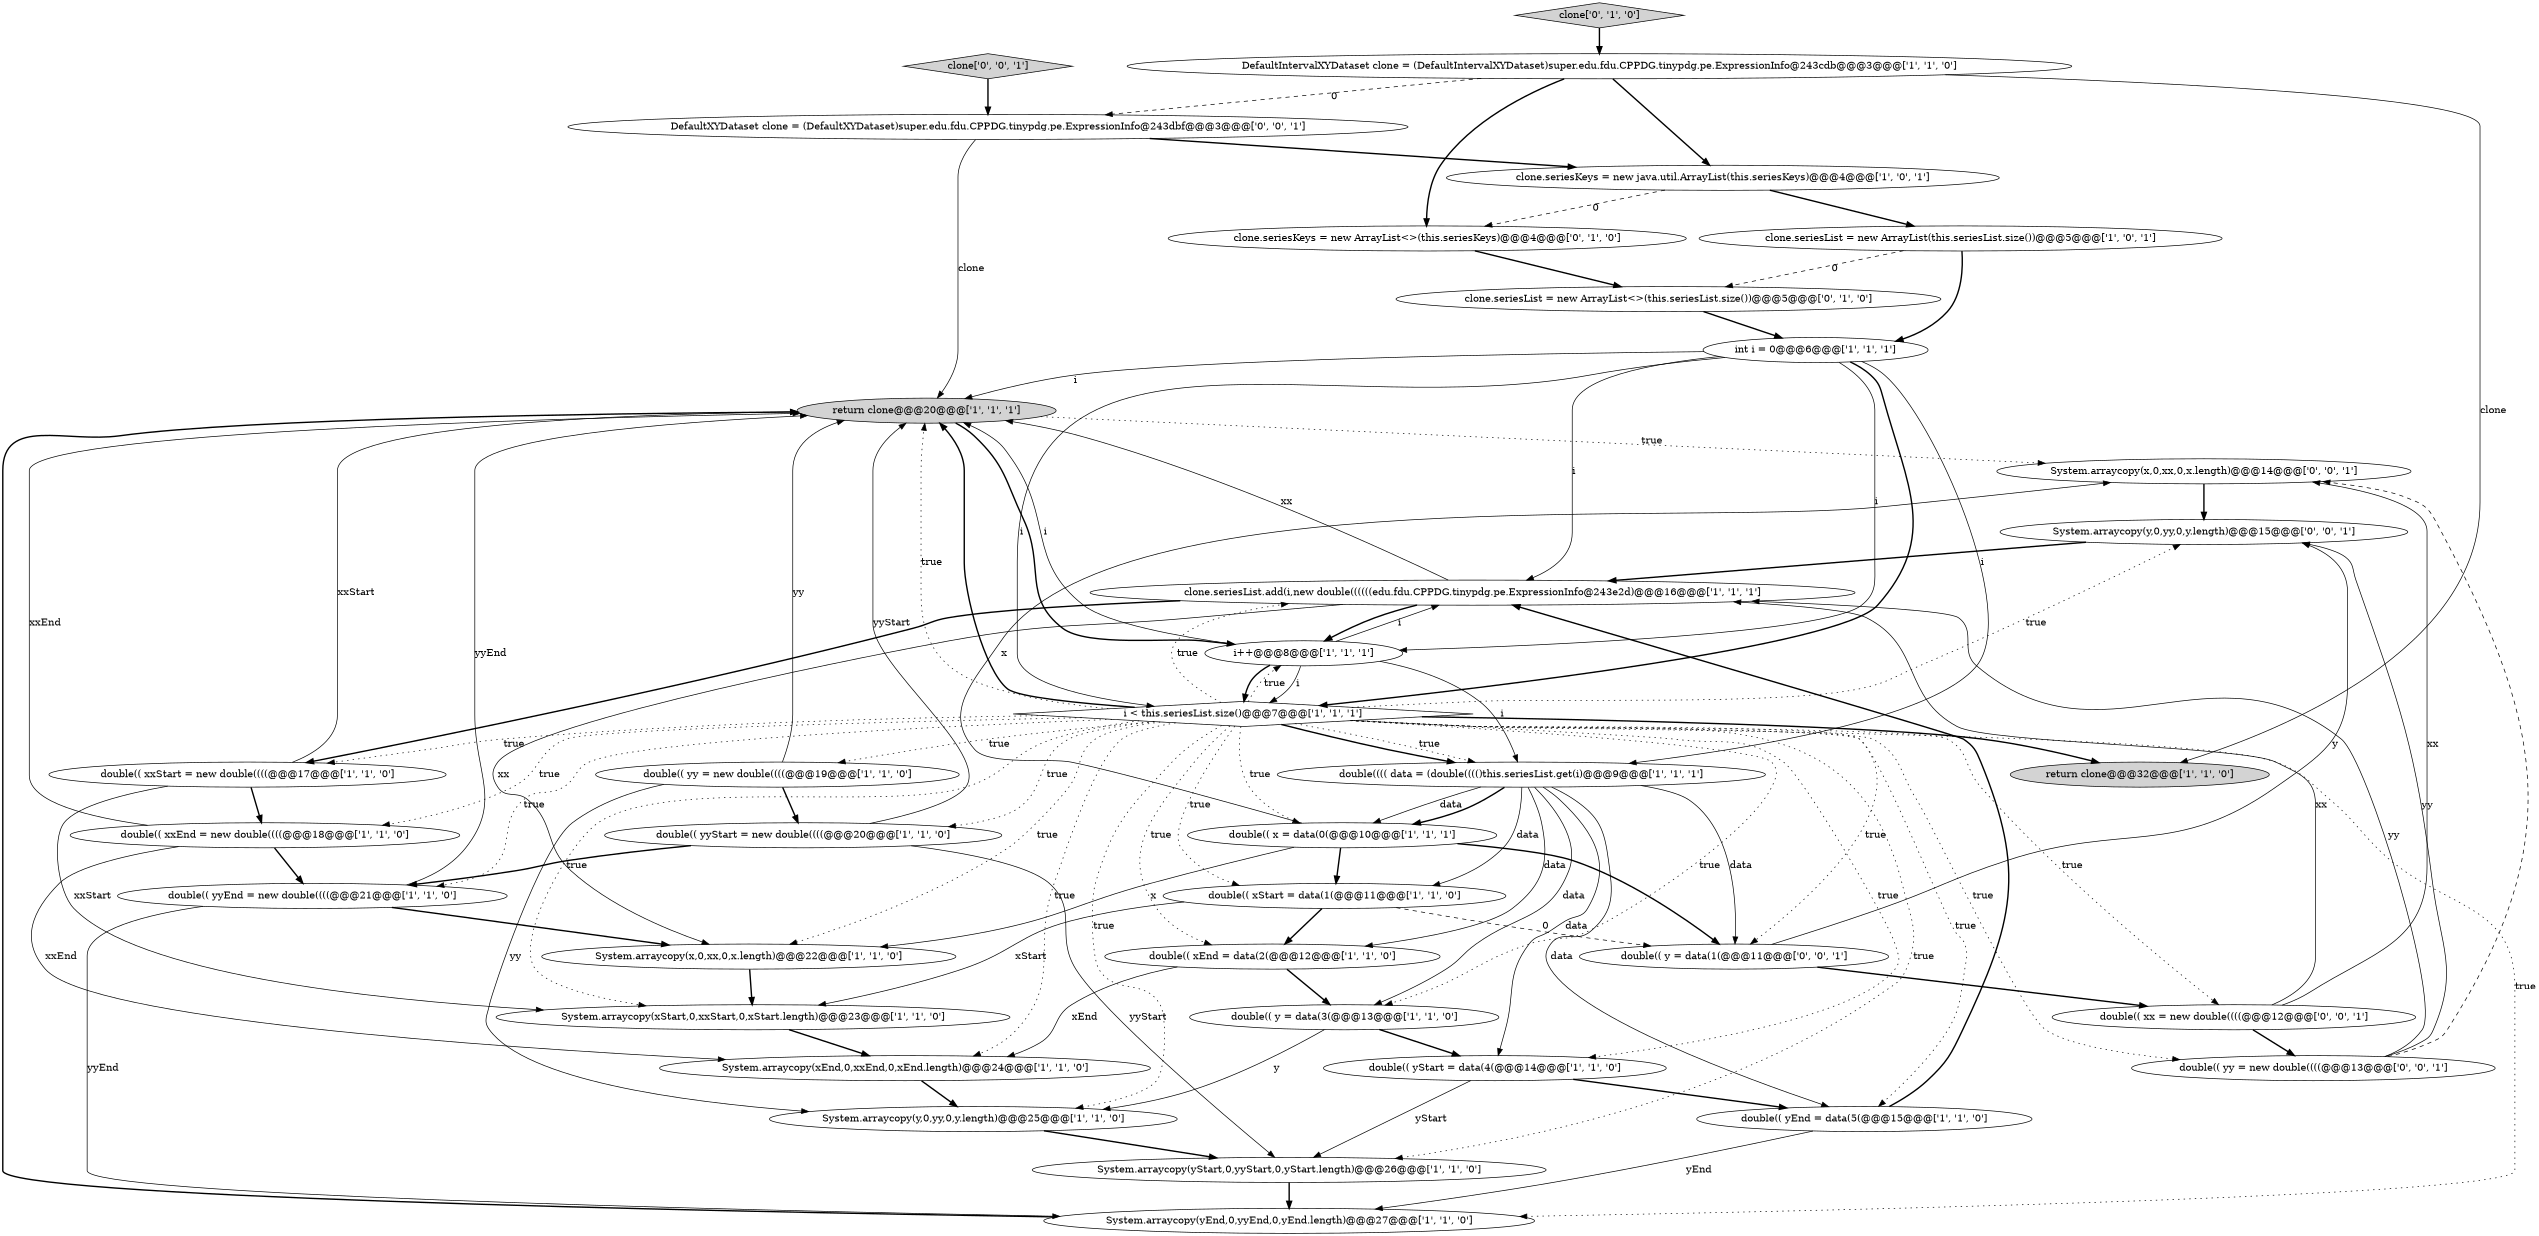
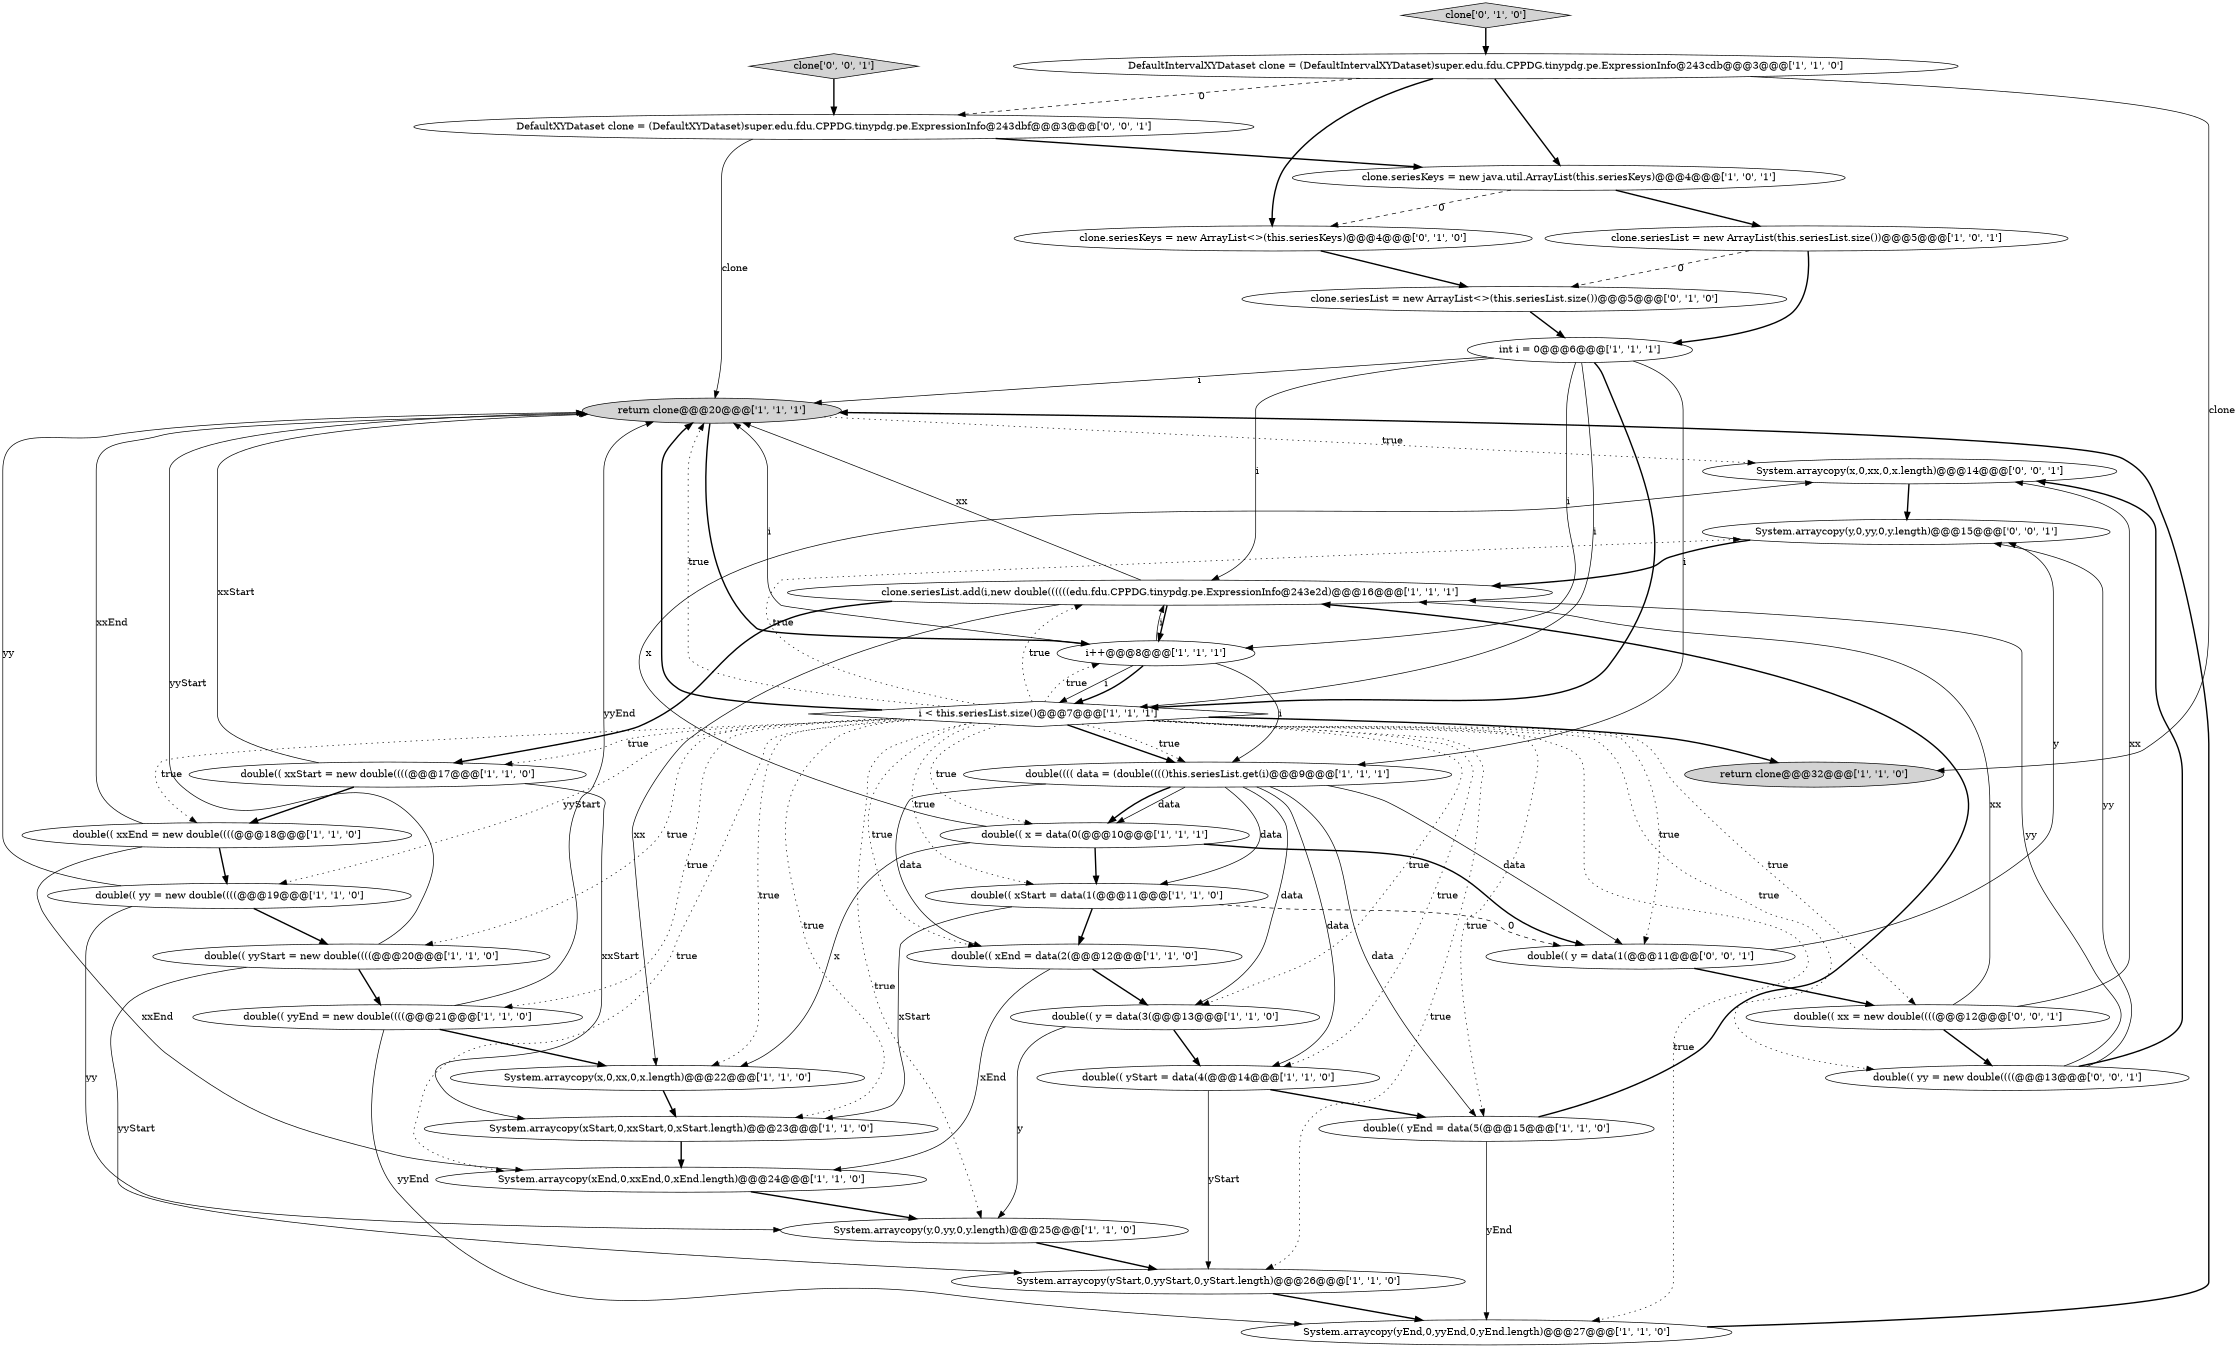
  digraph {
    node [fillcolor=white shape=ellipse style=filled]
    edge [style=solid]
    n1 [label="DefaultXYDataset clone = (DefaultXYDataset)super.edu.fdu.CPPDG.tinypdg.pe.ExpressionInfo@243dbf@@@3@@@['0', '0', '1']"]
    n2 [fillcolor=lightgray label="return clone@@@20@@@['1', '1', '1']"]
    n3 [label="clone.seriesKeys = new java.util.ArrayList(this.seriesKeys)@@@4@@@['1', '0', '1']"]
    n4 [label="System.arraycopy(x,0,xx,0,x.length)@@@14@@@['0', '0', '1']"]
    n5 [label="i++@@@8@@@['1', '1', '1']"]
    n6 [label="clone.seriesKeys = new ArrayList<>(this.seriesKeys)@@@4@@@['0', '1', '0']"]
    n7 [label="clone.seriesList = new ArrayList(this.seriesList.size())@@@5@@@['1', '0', '1']"]
    n8 [label="double(( xx = new double((((@@@12@@@['0', '0', '1']"]
    n9 [label="double(( yy = new double((((@@@13@@@['0', '0', '1']"]
    n10 [label="clone.seriesList.add(i,new double((((((edu.fdu.CPPDG.tinypdg.pe.ExpressionInfo@243e2d)@@@16@@@['1', '1', '1']"]
    n11 [label="System.arraycopy(y,0,yy,0,y.length)@@@15@@@['0', '0', '1']"]
    n12 [label="System.arraycopy(x,0,xx,0,x.length)@@@22@@@['1', '1', '0']"]
    n13 [label="double(( xxStart = new double((((@@@17@@@['1', '1', '0']"]
    n14 [label="double(( yy = new double((((@@@19@@@['1', '1', '0']"]
    n15 [label="double(( yyStart = new double((((@@@20@@@['1', '1', '0']"]
    n16 [label="System.arraycopy(y,0,yy,0,y.length)@@@25@@@['1', '1', '0']"]
    n17 [label="System.arraycopy(yStart,0,yyStart,0,yStart.length)@@@26@@@['1', '1', '0']"]
    n18 [label="double(( yyEnd = new double((((@@@21@@@['1', '1', '0']"]
    n19 [label="System.arraycopy(yEnd,0,yyEnd,0,yEnd.length)@@@27@@@['1', '1', '0']"]
    n20 [label="double(( x = data(0(@@@10@@@['1', '1', '1']"]
    n21 [label="double(( y = data(1(@@@11@@@['0', '0', '1']"]
    n22 [label="double(( xStart = data(1(@@@11@@@['1', '1', '0']"]
    n23 [label="System.arraycopy(xStart,0,xxStart,0,xStart.length)@@@23@@@['1', '1', '0']"]
    n24 [label="double(( xEnd = data(2(@@@12@@@['1', '1', '0']"]
    n25 [label="i < this.seriesList.size()@@@7@@@['1', '1', '1']" shape=diamond]
    n26 [label="System.arraycopy(xEnd,0,xxEnd,0,xEnd.length)@@@24@@@['1', '1', '0']"]
    n27 [label="double(( yEnd = data(5(@@@15@@@['1', '1', '0']"]
    n28 [fillcolor=lightgray label="return clone@@@32@@@['1', '1', '0']"]
    n29 [label="double(((( data = (double(((()this.seriesList.get(i)@@@9@@@['1', '1', '1']"]
    n30 [label="double(( xxEnd = new double((((@@@18@@@['1', '1', '0']"]
    n31 [label="double(( yStart = data(4(@@@14@@@['1', '1', '0']"]
    n32 [label="double(( y = data(3(@@@13@@@['1', '1', '0']"]
    n33 [label="DefaultIntervalXYDataset clone = (DefaultIntervalXYDataset)super.edu.fdu.CPPDG.tinypdg.pe.ExpressionInfo@243cdb@@@3@@@['1', '1', '0']"]
    n34 [label="clone.seriesList = new ArrayList<>(this.seriesList.size())@@@5@@@['0', '1', '0']"]
    n35 [label="int i = 0@@@6@@@['1', '1', '1']"]
    n36 [fillcolor=lightgray label="clone['0', '1', '0']" shape=diamond]
    n37 [fillcolor=lightgray label="clone['0', '0', '1']" shape=diamond]
    n1 -> n2 [label=clone]
    n1 -> n3 [style=bold]
    n2 -> n4 [label=true style=dotted]
    n2 -> n5 [style=bold]
    n3 -> n6 [label=0 style=dashed]
    n3 -> n7 [style=bold]
    n4 -> n11 [style=bold]
    n5 -> n2 [label=i]
    n5 -> n10 [label=i]
    n5 -> n25 [label=i]
    n5 -> n25 [style=bold]
    n5 -> n29 [label=i]
    n6 -> n34 [style=bold]
    n7 -> n34 [label=0 style=dashed]
    n7 -> n35 [style=bold]
    n8 -> n4 [label=xx]
    n8 -> n9 [style=bold]
    n8 -> n10 [label=xx]
-   n9 -> n4 [style=dashed]
+   n9 -> n4 [style=bold]
    n9 -> n10 [label=yy]
    n9 -> n11 [label=yy]
    n10 -> n2 [label=xx]
    n10 -> n5 [style=bold]
    n10 -> n12 [label=xx]
    n10 -> n13 [style=bold]
    n11 -> n10 [style=bold]
    n12 -> n23 [style=bold]
    n13 -> n2 [label=xxStart]
    n13 -> n23 [label=xxStart]
    n13 -> n30 [style=bold]
    n14 -> n2 [label=yy]
    n14 -> n15 [style=bold]
    n14 -> n16 [label=yy]
    n15 -> n2 [label=yyStart]
    n15 -> n17 [label=yyStart]
    n15 -> n18 [style=bold]
    n16 -> n17 [style=bold]
    n17 -> n19 [style=bold]
    n18 -> n2 [label=yyEnd]
    n18 -> n12 [style=bold]
    n18 -> n19 [label=yyEnd]
    n19 -> n2 [style=bold]
    n20 -> n4 [label=x]
    n20 -> n12 [label=x]
    n20 -> n21 [style=bold]
    n20 -> n22 [style=bold]
    n21 -> n8 [style=bold]
    n21 -> n11 [label=y]
    n22 -> n21 [label=0 style=dashed]
    n22 -> n23 [label=xStart]
    n22 -> n24 [style=bold]
    n23 -> n26 [style=bold]
    n24 -> n26 [label=xEnd]
    n24 -> n32 [style=bold]
    n25 -> n2 [style=bold]
    n25 -> n2 [label=true style=dotted]
    n25 -> n5 [label=true style=dotted]
    n25 -> n8 [label=true style=dotted]
    n25 -> n9 [label=true style=dotted]
    n25 -> n10 [label=true style=dotted]
    n25 -> n11 [label=true style=dotted]
    n25 -> n12 [label=true style=dotted]
    n25 -> n13 [label=true style=dotted]
-   n25 -> n14 [label=true style=dotted]
+   n25 -> n14 [label=yyStart style=dotted]
    n25 -> n15 [label=true style=dotted]
    n25 -> n16 [label=true style=dotted]
    n25 -> n17 [label=true style=dotted]
    n25 -> n18 [label=true style=dotted]
    n25 -> n19 [label=true style=dotted]
    n25 -> n20 [label=true style=dotted]
    n25 -> n21 [label=true style=dotted]
    n25 -> n22 [label=true style=dotted]
    n25 -> n23 [label=true style=dotted]
    n25 -> n24 [label=true style=dotted]
    n25 -> n26 [label=true style=dotted]
    n25 -> n27 [label=true style=dotted]
    n25 -> n28 [style=bold]
    n25 -> n29 [style=bold]
    n25 -> n29 [label=true style=dotted]
    n25 -> n30 [label=true style=dotted]
    n25 -> n31 [label=true style=dotted]
    n25 -> n32 [label=true style=dotted]
    n26 -> n16 [style=bold]
    n27 -> n10 [style=bold]
    n27 -> n19 [label=yEnd]
    n29 -> n20 [label=data]
    n29 -> n20 [style=bold]
    n29 -> n21 [label=data]
    n29 -> n22 [label=data]
    n29 -> n24 [label=data]
    n29 -> n27 [label=data]
    n29 -> n31 [label=data]
    n29 -> n32 [label=data]
    n30 -> n2 [label=xxEnd]
-   n30 -> n18 [style=bold]
+   n30 -> n14 [style=bold]
    n30 -> n26 [label=xxEnd]
    n31 -> n17 [label=yStart]
    n31 -> n27 [style=bold]
    n32 -> n16 [label=y]
    n32 -> n31 [style=bold]
    n33 -> n1 [label=0 style=dashed]
    n33 -> n3 [style=bold]
    n33 -> n6 [style=bold]
    n33 -> n28 [label=clone]
    n34 -> n35 [style=bold]
    n35 -> n2 [label=i]
    n35 -> n5 [label=i]
    n35 -> n10 [label=i]
    n35 -> n25 [style=bold]
    n35 -> n25 [label=i]
    n35 -> n29 [label=i]
    n36 -> n33 [style=bold]
    n37 -> n1 [style=bold]
  }
